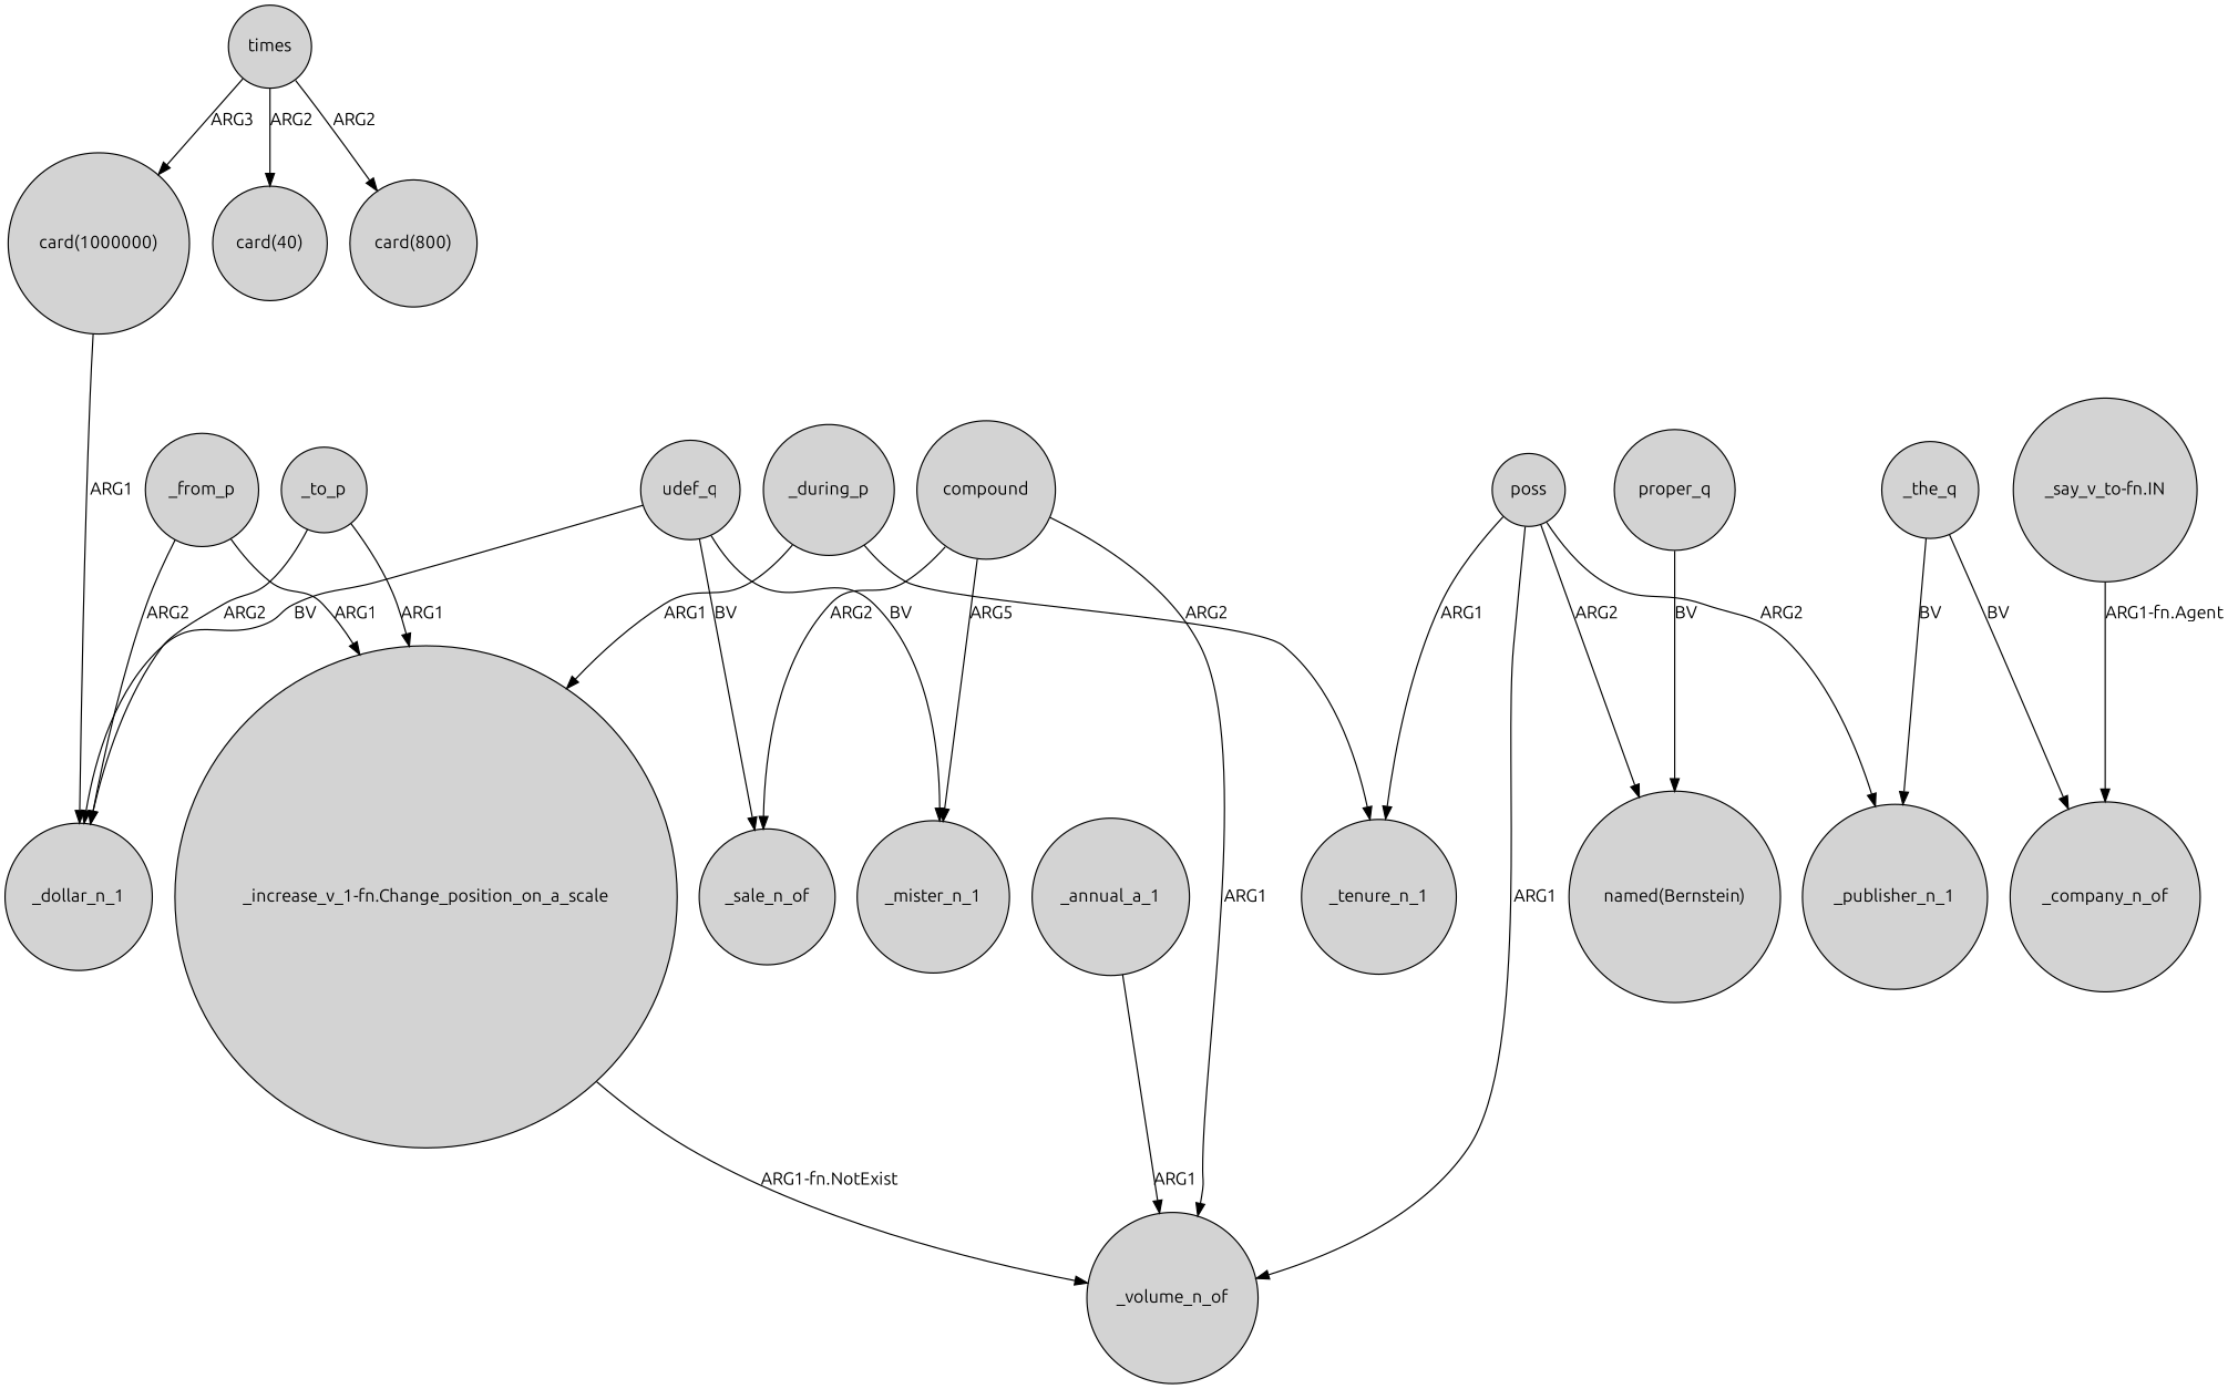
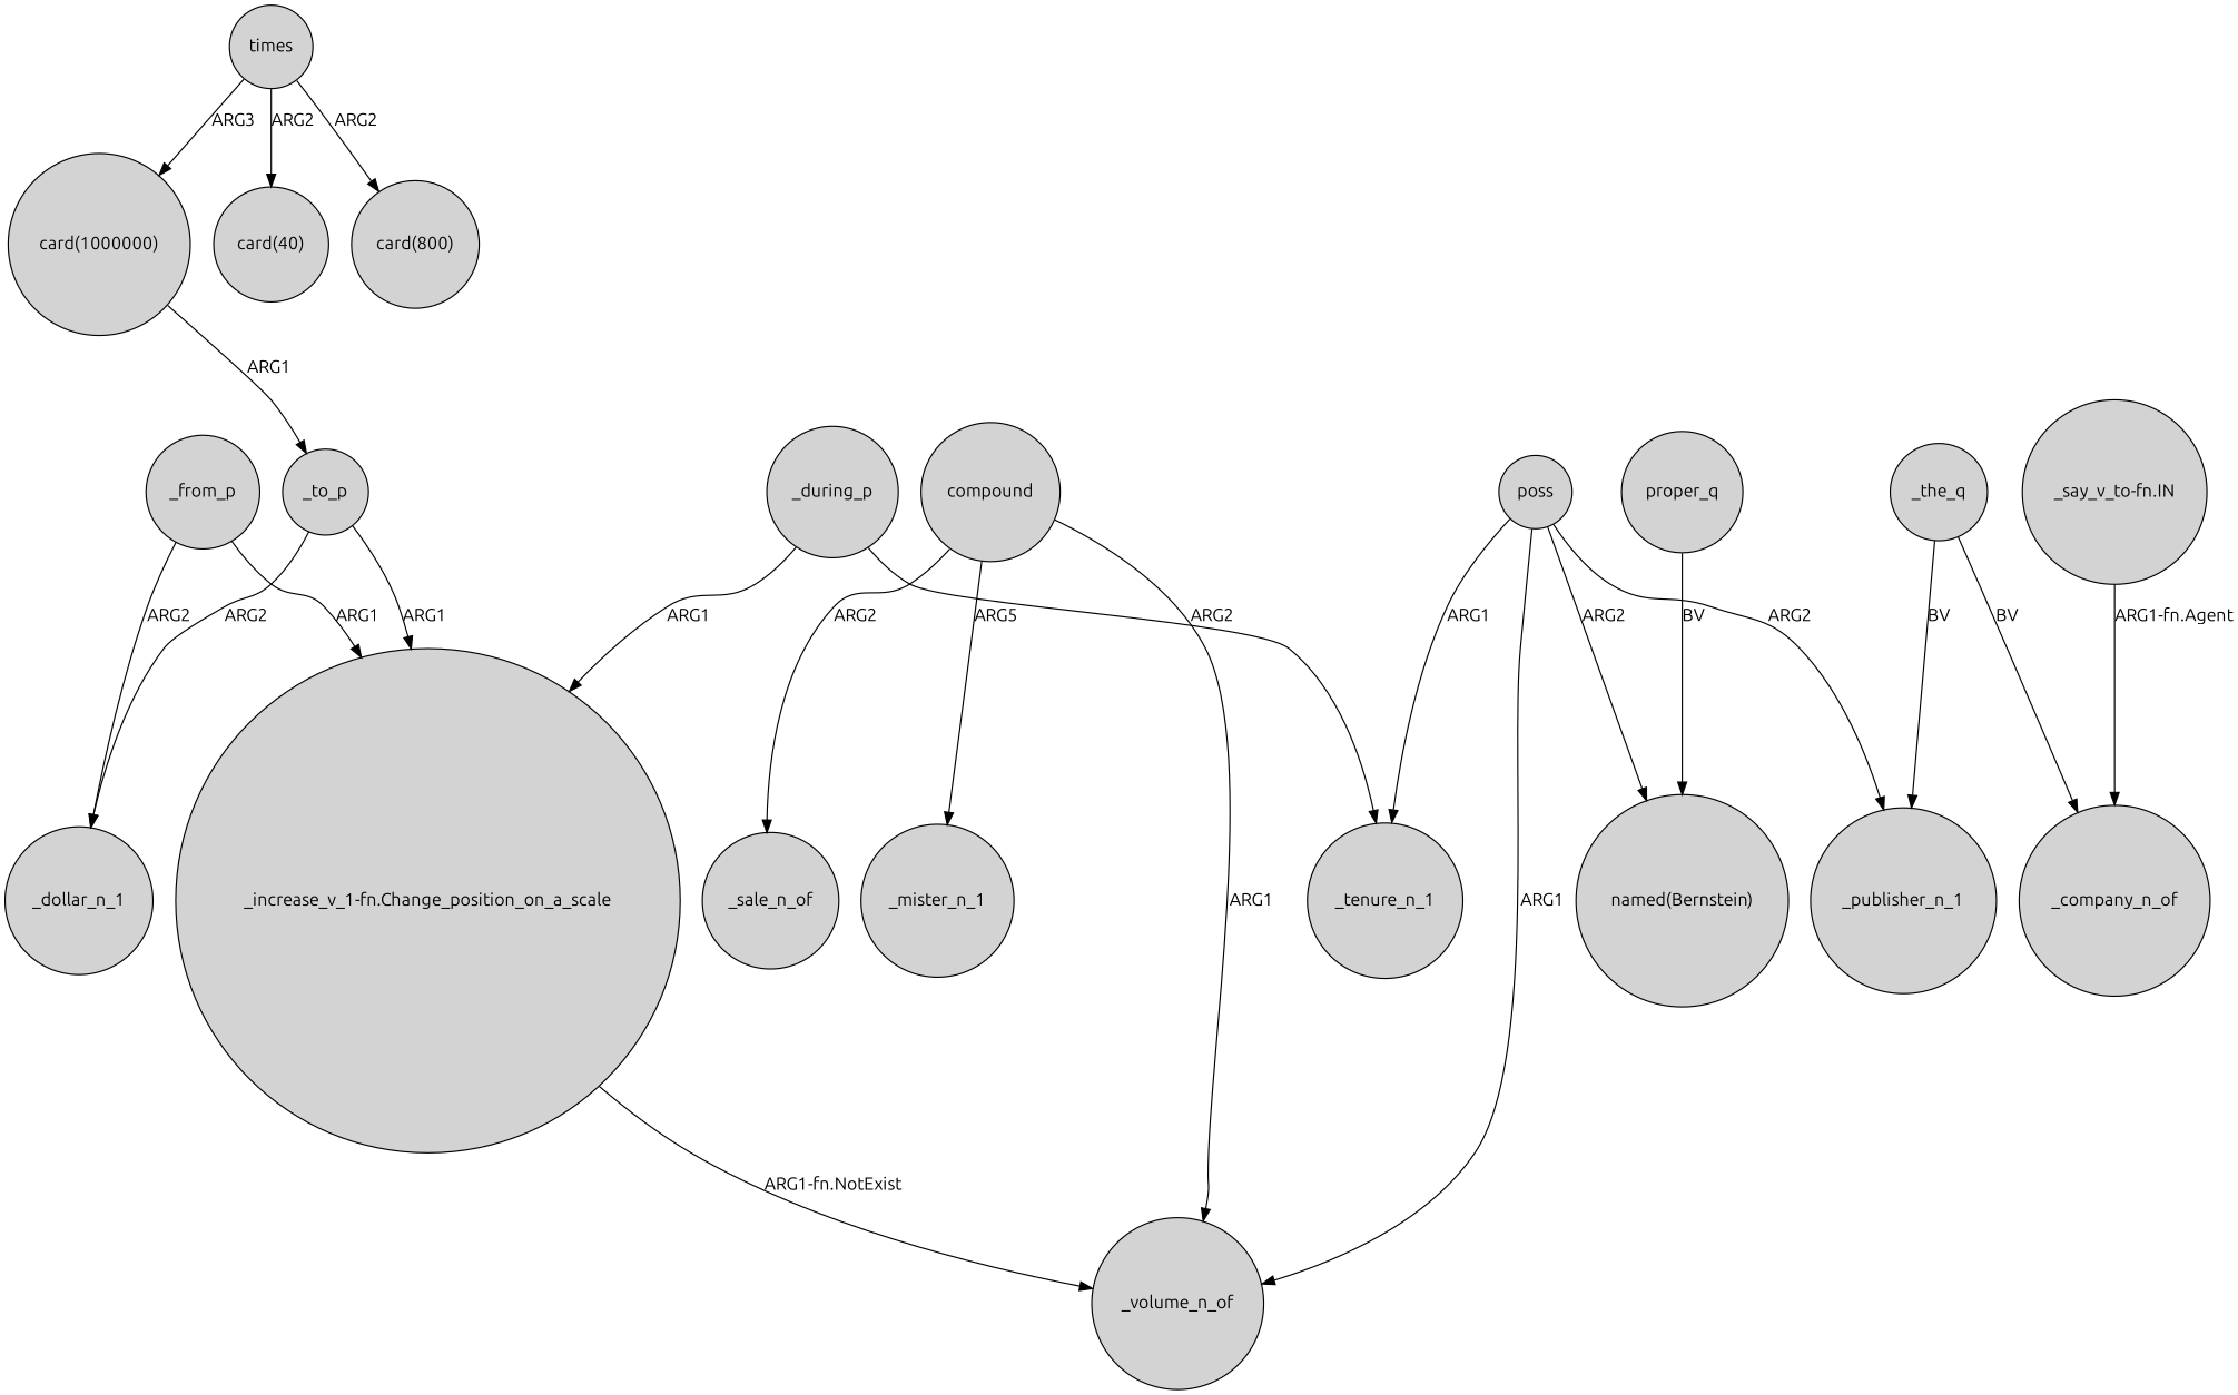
  digraph {
    fontname=Ubuntu
    node [fontname=Ubuntu shape=circle style=filled]
    edge [fontname=Ubuntu]
    "card(1000000)"
    _dollar_n_1
    compound
    _volume_n_of
    _mister_n_1
    _sale_n_of
    proper_q
    "named(Bernstein)"
    _to_p
    "_increase_v_1-fn.Change_position_on_a_scale"
    times
    "card(40)"
    "card(800)"
    poss
    _tenure_n_1
    _publisher_n_1
    "_say_v_to-fn.IN"
    _company_n_of
-   udef_q
    _the_q
    _during_p
    _from_p
-   _annual_a_1
-   "card(1000000)" -> _dollar_n_1 [label=ARG1]
+   "card(1000000)" -> _to_p [label=ARG1]
    compound -> _volume_n_of [label=ARG1]
    compound -> _mister_n_1 [label=ARG5]
    compound -> _sale_n_of [label=ARG2]
    proper_q -> "named(Bernstein)" [label=BV]
    _to_p -> _dollar_n_1 [label=ARG2]
    _to_p -> "_increase_v_1-fn.Change_position_on_a_scale" [label=ARG1]
    "_increase_v_1-fn.Change_position_on_a_scale" -> _volume_n_of [label="ARG1-fn.NotExist"]
    times -> "card(1000000)" [label=ARG3]
    times -> "card(40)" [label=ARG2]
    times -> "card(800)" [label=ARG2]
    poss -> _volume_n_of [label=ARG1]
    poss -> "named(Bernstein)" [label=ARG2]
    poss -> _tenure_n_1 [label=ARG1]
    poss -> _publisher_n_1 [label=ARG2]
    "_say_v_to-fn.IN" -> _company_n_of [label="ARG1-fn.Agent"]
-   udef_q -> _dollar_n_1 [label=BV]
-   udef_q -> _mister_n_1 [label=BV]
-   udef_q -> _sale_n_of [label=BV]
    _the_q -> _publisher_n_1 [label=BV]
    _the_q -> _company_n_of [label=BV]
    _during_p -> "_increase_v_1-fn.Change_position_on_a_scale" [label=ARG1]
    _during_p -> _tenure_n_1 [label=ARG2]
    _from_p -> _dollar_n_1 [label=ARG2]
    _from_p -> "_increase_v_1-fn.Change_position_on_a_scale" [label=ARG1]
-   _annual_a_1 -> _volume_n_of [label=ARG1]
  }
